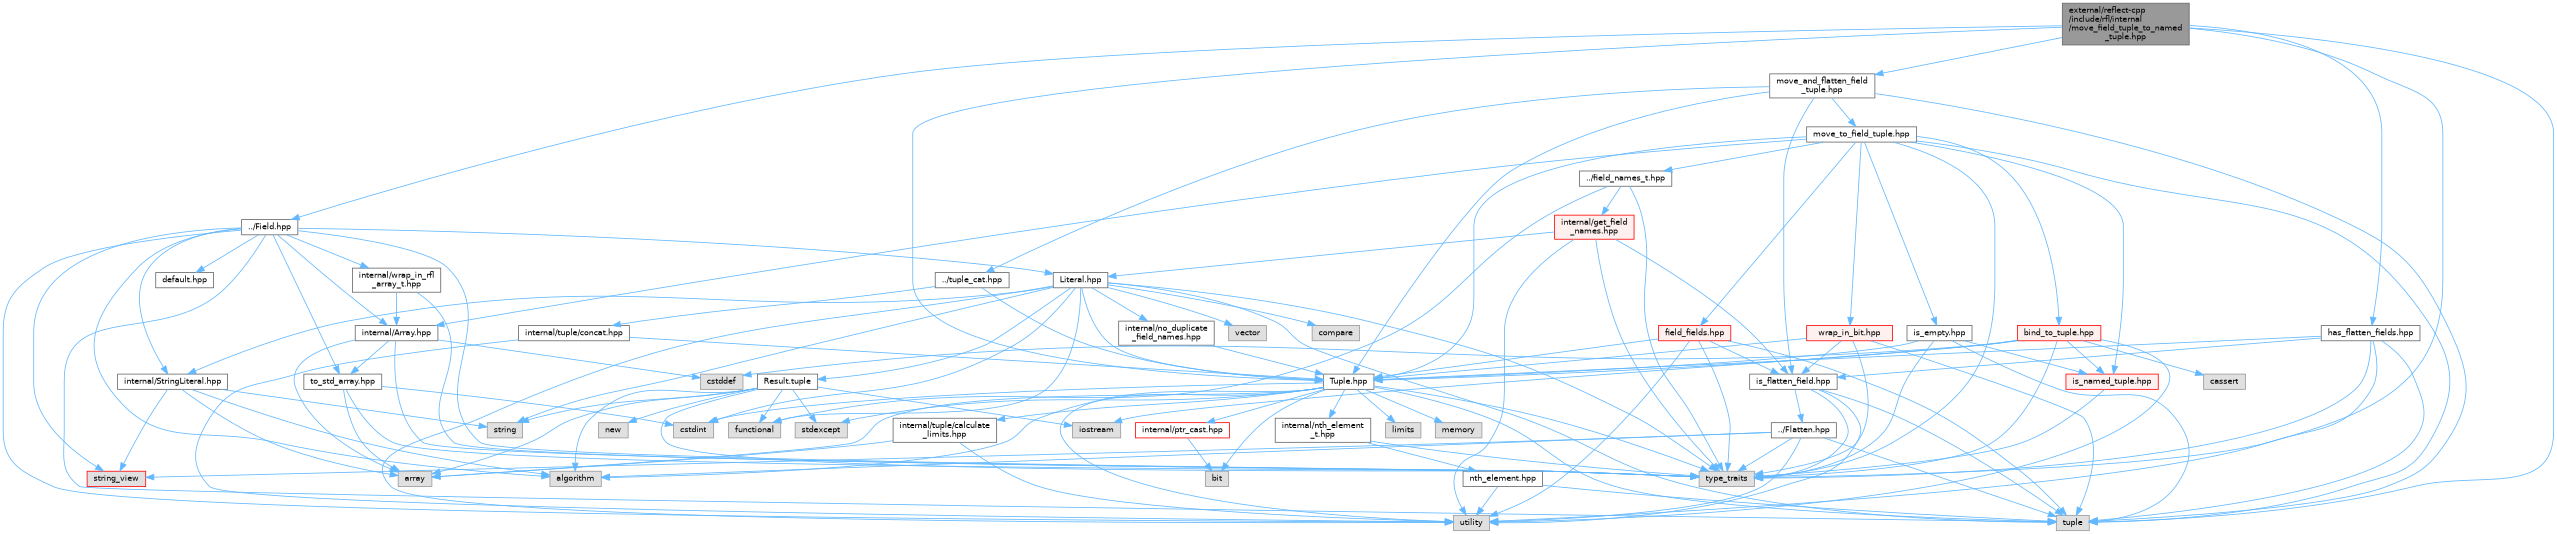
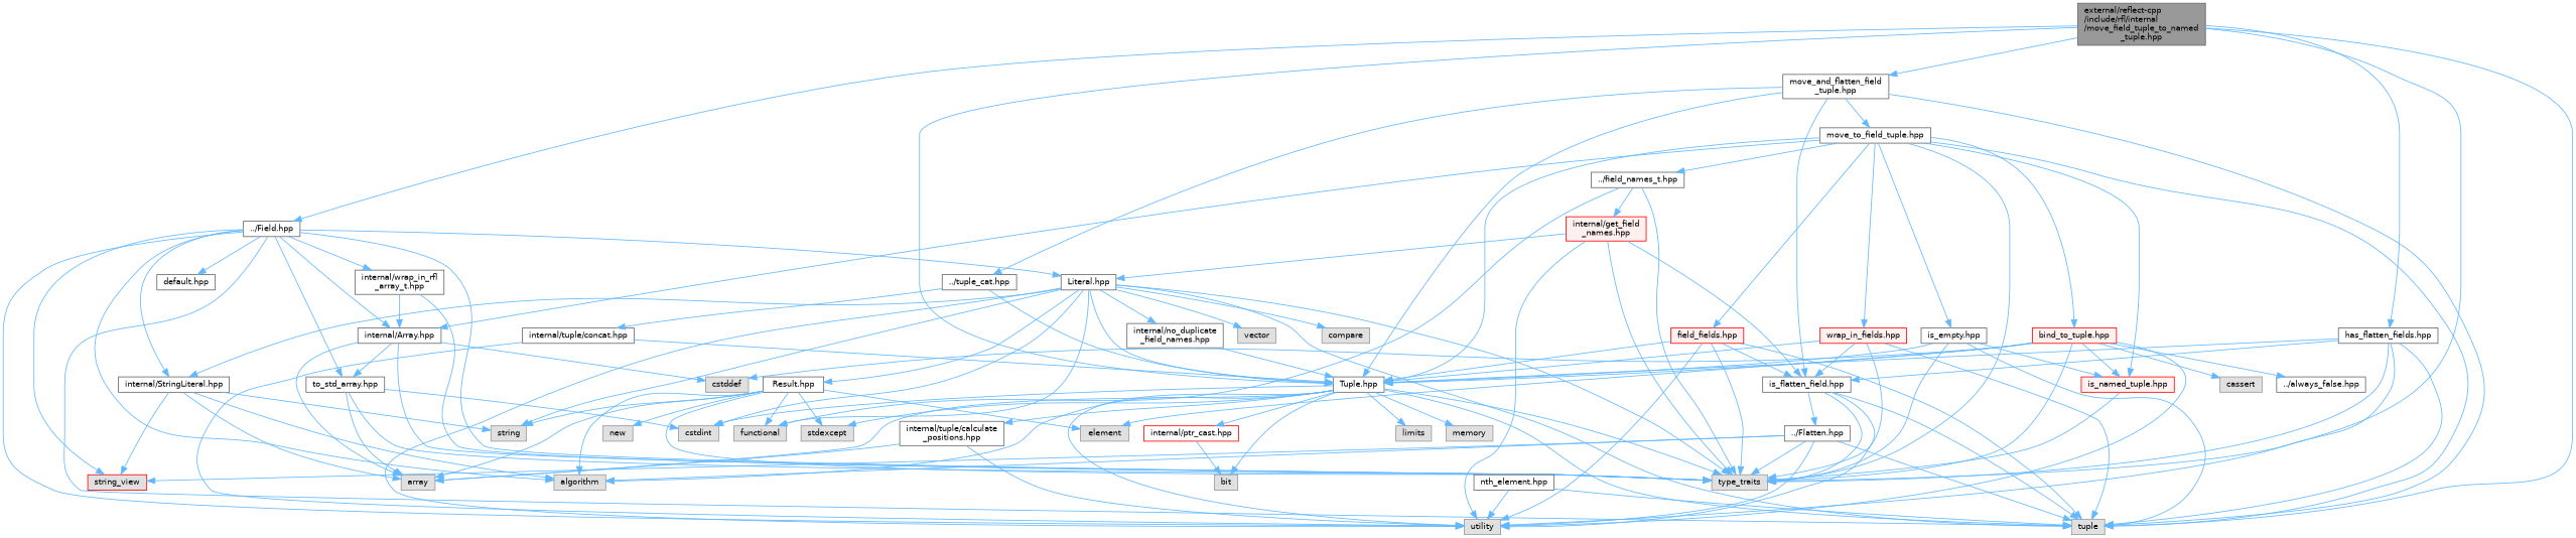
  digraph {
    node [color=grey40 fillcolor=white fontname=Helvetica fontsize=10 shape=box style=filled]
    edge [color=steelblue1 fontname=Helvetica fontsize=10 labelfontname=Helvetica labelfontsize=10 style=solid]
    n1 [color=gray40 fillcolor=grey60 fontcolor=black height=0.2 label="external/reflect-cpp\l/include/rfl/internal\l/move_field_tuple_to_named\l_tuple.hpp" width=0.4]
    n2 [color=grey60 fillcolor="#E0E0E0" height=0.2 label=tuple width=0.4]
    n3 [color=grey60 fillcolor="#E0E0E0" height=0.2 label=type_traits width=0.4]
    n4 [height=0.2 label="../Field.hpp" width=0.4]
    n5 [height=0.2 label="Tuple.hpp" width=0.4]
    n6 [height=0.2 label="has_flatten_fields.hpp" width=0.4]
    n7 [height=0.2 label="move_and_flatten_field\l_tuple.hpp" width=0.4]
    n8 [color=grey60 fillcolor="#E0E0E0" height=0.2 label=algorithm width=0.4]
    n9 [color=red fillcolor="#E0E0E0" height=0.2 label=string_view width=0.4]
    n10 [color=grey60 fillcolor="#E0E0E0" height=0.2 label=utility width=0.4]
    n11 [height=0.2 label="Literal.hpp" width=0.4]
    n12 [height=0.2 label="internal/StringLiteral.hpp" width=0.4]
    n13 [height=0.2 label="default.hpp" width=0.4]
    n14 [height=0.2 label="internal/Array.hpp" width=0.4]
    n15 [height=0.2 label="to_std_array.hpp" width=0.4]
    n16 [height=0.2 label="internal/wrap_in_rfl\l_array_t.hpp" width=0.4]
    n17 [color=grey60 fillcolor="#E0E0E0" height=0.2 label=cstdint width=0.4]
    n18 [color=grey60 fillcolor="#E0E0E0" height=0.2 label=array width=0.4]
    n19 [color=grey60 fillcolor="#E0E0E0" height=0.2 label=stdexcept width=0.4]
    n20 [color=grey60 fillcolor="#E0E0E0" height=0.2 label=bit width=0.4]
    n21 [color=grey60 fillcolor="#E0E0E0" height=0.2 label=limits width=0.4]
    n22 [color=grey60 fillcolor="#E0E0E0" height=0.2 label=memory width=0.4]
-   n23 [height=0.2 label="internal/nth_element\l_t.hpp" width=0.4]
    n24 [color=red height=0.2 label="internal/ptr_cast.hpp" width=0.4]
-   n25 [height=0.2 label="internal/tuple/calculate\l_limits.hpp" width=0.4]
+   n25 [height=0.2 label="internal/tuple/calculate\l_positions.hpp" width=0.4]
    n26 [height=0.2 label="is_flatten_field.hpp" width=0.4]
    n27 [height=0.2 label="../tuple_cat.hpp" width=0.4]
    n28 [height=0.2 label="move_to_field_tuple.hpp" width=0.4]
    n29 [color=grey60 fillcolor="#E0E0E0" height=0.2 label=compare width=0.4]
    n30 [color=grey60 fillcolor="#E0E0E0" height=0.2 label=functional width=0.4]
    n31 [color=grey60 fillcolor="#E0E0E0" height=0.2 label=string width=0.4]
    n32 [color=grey60 fillcolor="#E0E0E0" height=0.2 label=vector width=0.4]
-   n33 [height=0.2 label="Result.tuple" width=0.4]
+   n33 [height=0.2 label="Result.hpp" width=0.4]
    n34 [height=0.2 label="internal/no_duplicate\l_field_names.hpp" width=0.4]
    n35 [color=grey60 fillcolor="#E0E0E0" height=0.2 label=cstddef width=0.4]
-   n36 [color=grey60 fillcolor="#E0E0E0" height=0.2 label=iostream width=0.4]
+   n36 [color=grey60 fillcolor="#E0E0E0" height=0.2 label=element width=0.4]
    n37 [color=grey60 fillcolor="#E0E0E0" height=0.2 label=new width=0.4]
    n38 [height=0.2 label="nth_element.hpp" width=0.4]
    n39 [height=0.2 label="../Flatten.hpp" width=0.4]
    n40 [height=0.2 label="internal/tuple/concat.hpp" width=0.4]
    n41 [height=0.2 label="../field_names_t.hpp" width=0.4]
    n42 [color=red fillcolor="#FFF0F0" height=0.2 label="bind_to_tuple.hpp" width=0.4]
    n43 [color=red fillcolor="#FFF0F0" height=0.2 label="is_named_tuple.hpp" width=0.4]
    n44 [color=red fillcolor="#FFF0F0" height=0.2 label="field_fields.hpp" width=0.4]
    n45 [height=0.2 label="is_empty.hpp" width=0.4]
-   n46 [color=red fillcolor="#FFF0F0" height=0.2 label="wrap_in_bit.hpp" width=0.4]
+   n46 [color=red fillcolor="#FFF0F0" height=0.2 label="wrap_in_fields.hpp" width=0.4]
    n47 [color=red fillcolor="#FFF0F0" height=0.2 label="internal/get_field\l_names.hpp" width=0.4]
    n48 [color=grey60 fillcolor="#E0E0E0" height=0.2 label=cassert width=0.4]
+   n49 [height=0.2 label="../always_false.hpp" width=0.4]
    n1 -> n2
    n1 -> n3
    n1 -> n4
    n1 -> n5
    n1 -> n6
    n1 -> n7
    n4 -> n2
    n4 -> n3
    n4 -> n8
    n4 -> n9
    n4 -> n10
    n4 -> n11
    n4 -> n12
    n4 -> n13
    n4 -> n14
    n4 -> n15
    n4 -> n16
    n5 -> n2
    n5 -> n3
    n5 -> n8
    n5 -> n10
    n5 -> n17
    n5 -> n18
    n5 -> n19
    n5 -> n20
    n5 -> n21
    n5 -> n22
-   n5 -> n23
    n5 -> n24
    n5 -> n25
    n6 -> n2
    n6 -> n3
    n6 -> n5
    n6 -> n10
    n6 -> n26
    n7 -> n2
    n7 -> n5
    n7 -> n26
    n7 -> n27
    n7 -> n28
    n11 -> n2
    n11 -> n3
    n11 -> n5
    n11 -> n10
    n11 -> n12
    n11 -> n17
    n11 -> n29
    n11 -> n30
    n11 -> n31
    n11 -> n32
    n11 -> n33
    n11 -> n34
    n12 -> n8
    n12 -> n9
    n12 -> n18
    n12 -> n31
    n14 -> n3
    n14 -> n15
    n14 -> n18
    n14 -> n35
    n15 -> n3
    n15 -> n17
    n15 -> n18
    n16 -> n3
    n16 -> n14
-   n23 -> n3
-   n23 -> n38
    n24 -> n20
    n25 -> n10
    n25 -> n18
    n26 -> n2
    n26 -> n3
    n26 -> n10
    n26 -> n39
    n27 -> n5
    n27 -> n40
    n28 -> n2
    n28 -> n3
    n28 -> n5
    n28 -> n14
    n28 -> n41
    n28 -> n42
    n28 -> n43
    n28 -> n44
    n28 -> n45
    n28 -> n46
    n33 -> n3
    n33 -> n8
    n33 -> n18
    n33 -> n19
    n33 -> n30
    n33 -> n31
    n33 -> n36
    n33 -> n37
    n34 -> n5
    n38 -> n2
    n38 -> n10
    n39 -> n2
    n39 -> n3
    n39 -> n8
    n39 -> n9
    n39 -> n10
    n40 -> n5
    n40 -> n10
    n41 -> n3
    n41 -> n30
    n41 -> n47
    n42 -> n3
    n42 -> n5
    n42 -> n10
    n42 -> n35
    n42 -> n36
    n42 -> n43
    n42 -> n48
+   n42 -> n49
    n43 -> n3
    n44 -> n2
    n44 -> n3
    n44 -> n5
    n44 -> n10
    n44 -> n26
    n45 -> n2
    n45 -> n3
    n45 -> n5
    n45 -> n43
    n46 -> n2
    n46 -> n3
    n46 -> n5
    n46 -> n26
    n47 -> n3
    n47 -> n10
    n47 -> n11
    n47 -> n26
  }
